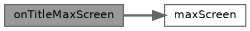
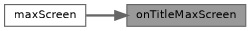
  digraph {
    rankdir=LR
    node [fontname=Helvetica fontsize=10 shape=box style=filled]
    n1 [color=gray40 fillcolor=grey60 fontcolor=black height=0.2 label=onTitleMaxScreen width=0.4]
    n2 [color=grey40 fillcolor=white height=0.2 label=maxScreen width=0.4]
-   n1 -> n2 [color=gray40 fontname=Helvetica fontsize=10 labelfontname=Helvetica labelfontsize=10 style=bold]
+   n2 -> n1 [color=gray40 fontname=Helvetica fontsize=10 labelfontname=Helvetica labelfontsize=10 style=bold]
  }
